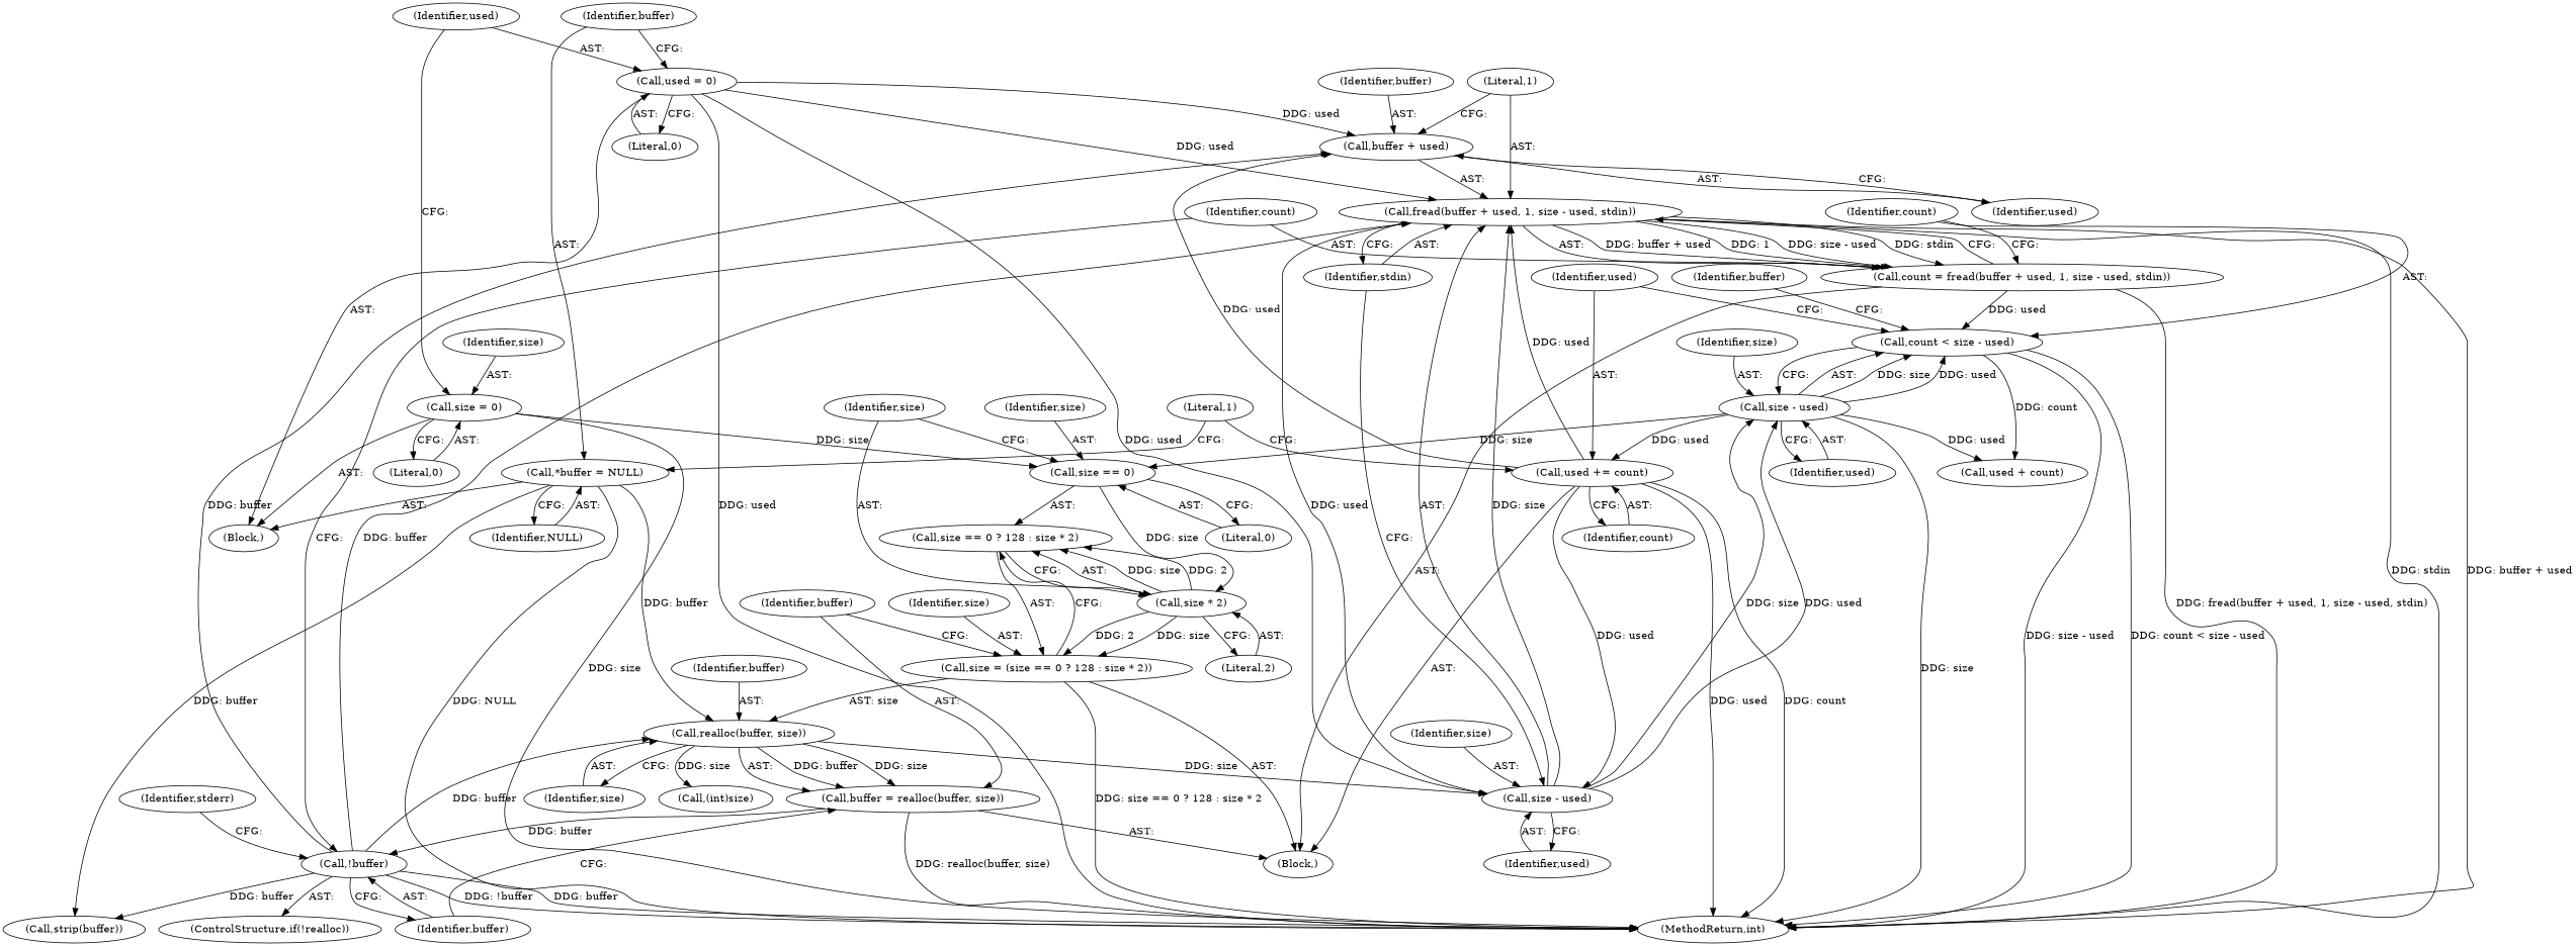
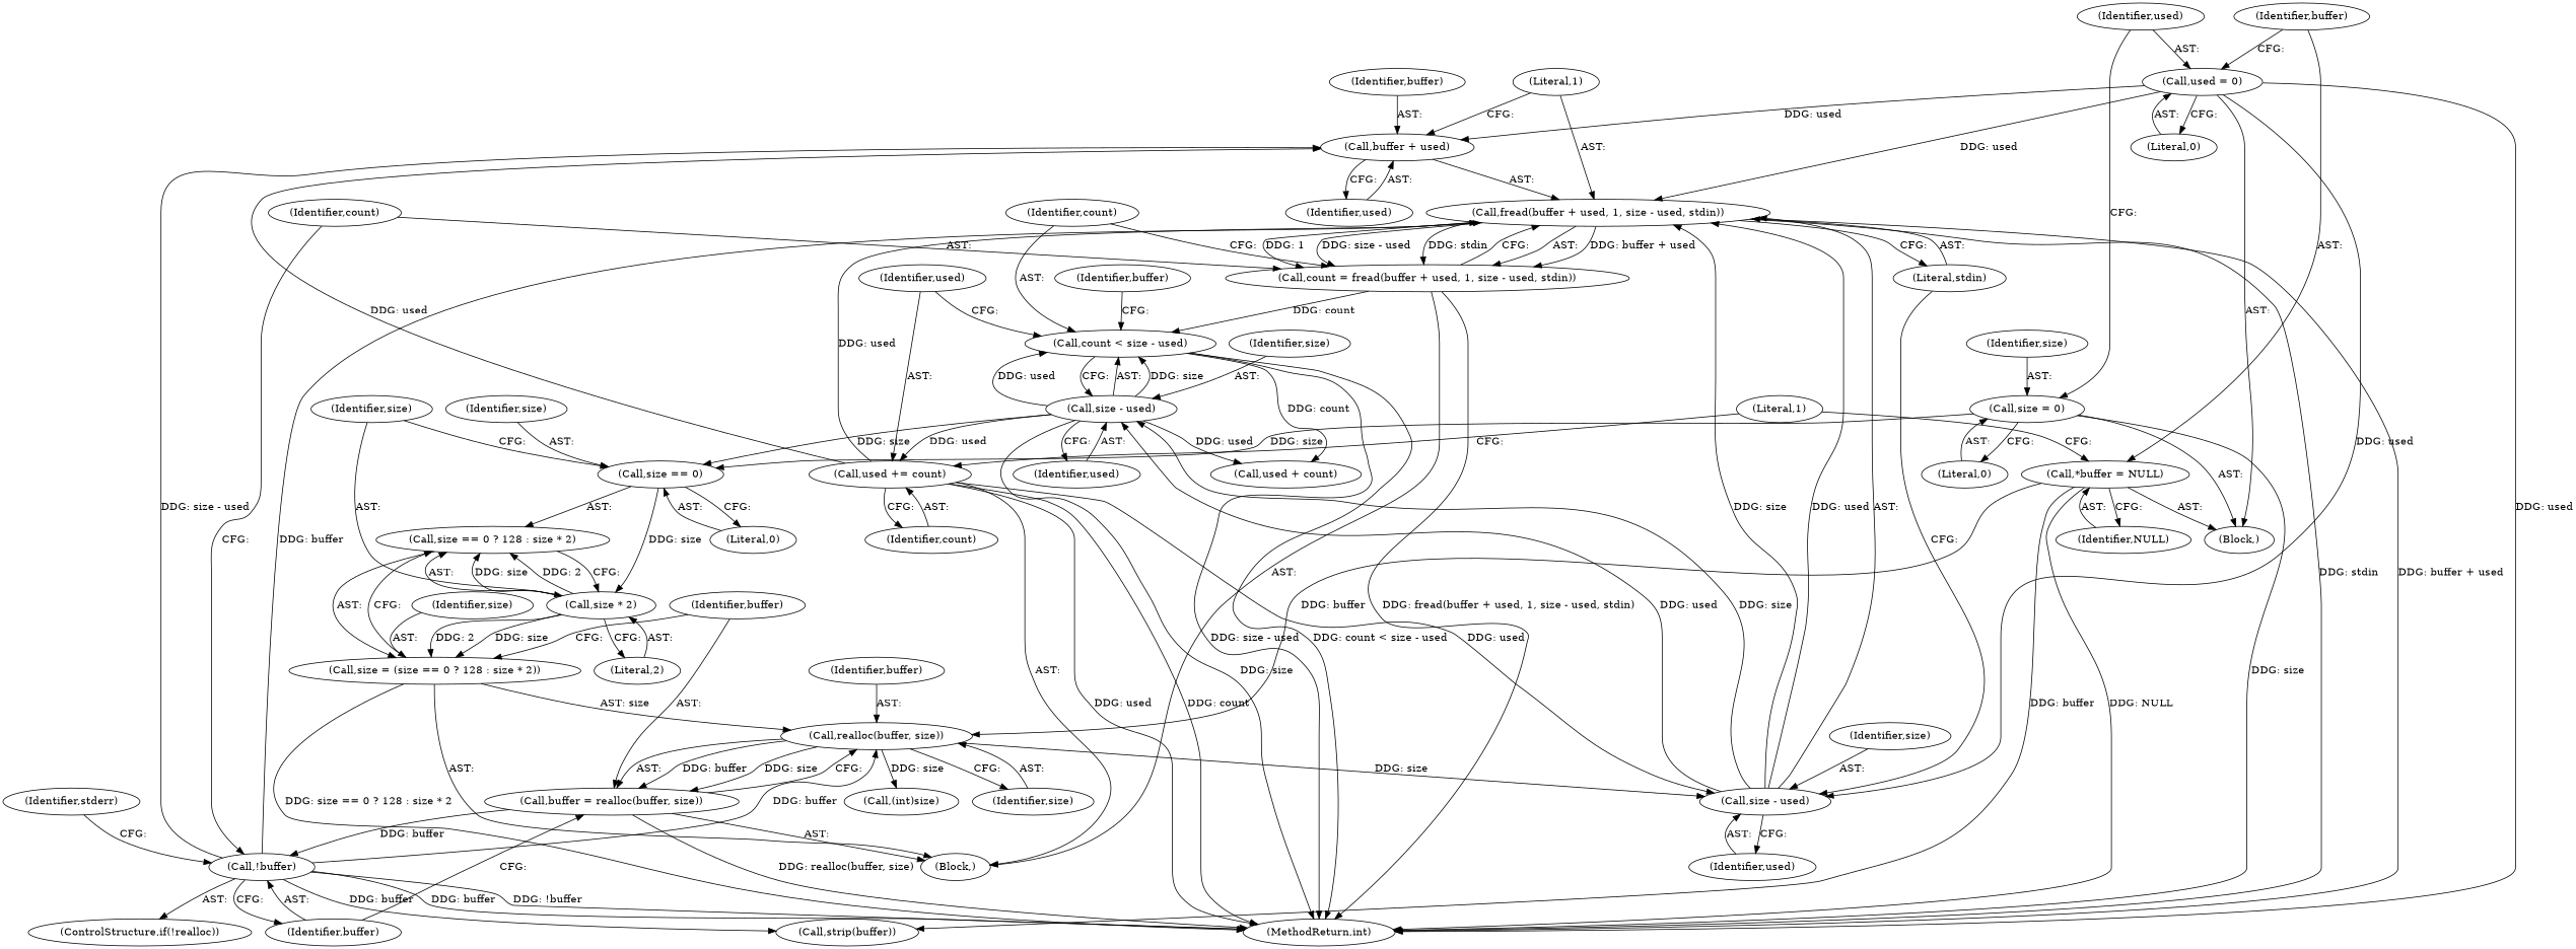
  digraph {
    n1 [label="(Call,buffer + used)"]
    n2 [label="(Call,fread(buffer + used, 1, size - used, stdin))"]
    n3 [label="(Identifier,used)"]
    n4 [label="(MethodReturn,int)"]
    n5 [label="(Call,count = fread(buffer + used, 1, size - used, stdin))"]
-   n6 [label="(Identifier,stdin)"]
+   n6 [label="(Literal,stdin)"]
    n7 [label="(Call,!buffer)"]
    n8 [label="(Call,realloc(buffer, size))"]
    n9 [label="(Identifier,buffer)"]
    n10 [label="(Call,strip(buffer))"]
    n11 [label="(ControlStructure,if(!realloc))"]
    n12 [label="(Call,buffer = realloc(buffer, size))"]
    n13 [label="(Call,size - used)"]
    n14 [label="(Call,(int)size)"]
    n15 [label="(Identifier,size)"]
    n16 [label="(Block,)"]
    n17 [label="(Call,size - used)"]
    n18 [label="(Identifier,used)"]
    n19 [label="(Call,*buffer = NULL)"]
    n20 [label="(Block,)"]
    n21 [label="(Identifier,NULL)"]
    n22 [label="(Call,size = (size == 0 ? 128 : size * 2))"]
    n23 [label="(Call,size == 0 ? 128 : size * 2)"]
    n24 [label="(Call,size * 2)"]
    n25 [label="(Literal,2)"]
    n26 [label="(Call,size == 0)"]
    n27 [label="(Literal,0)"]
    n28 [label="(Call,size = 0)"]
    n29 [label="(Literal,0)"]
    n30 [label="(Call,used += count)"]
    n31 [label="(Call,count < size - used)"]
    n32 [label="(Call,used + count)"]
    n33 [label="(Identifier,used)"]
    n34 [label="(Identifier,count)"]
    n35 [label="(Call,used = 0)"]
    n36 [label="(Literal,0)"]
    n37 [label="(Identifier,size)"]
    n38 [label="(Identifier,size)"]
    n39 [label="(Identifier,size)"]
    n40 [label="(Literal,1)"]
    n41 [label="(Identifier,count)"]
    n42 [label="(Identifier,size)"]
    n43 [label="(Identifier,stderr)"]
    n44 [label="(Identifier,buffer)"]
    n45 [label="(Identifier,used)"]
    n46 [label="(Identifier,buffer)"]
    n47 [label="(Identifier,size)"]
    n48 [label="(Identifier,count)"]
    n49 [label="(Literal,1)"]
    n50 [label="(Identifier,used)"]
    n51 [label="(Identifier,buffer)"]
    n52 [label="(Identifier,buffer)"]
    n53 [label="(Identifier,size)"]
    n54 [label="(Identifier,buffer)"]
    n1 -> n2 [label="AST: "]
    n1 -> n3 [label="CFG: "]
    n2 -> n4 [label="DDG: stdin"]
    n2 -> n4 [label="DDG: buffer + used"]
    n2 -> n5 [label="AST: "]
    n2 -> n5 [label="DDG: buffer + used"]
    n2 -> n5 [label="DDG: 1"]
    n2 -> n5 [label="DDG: size - used"]
    n2 -> n5 [label="DDG: stdin"]
    n2 -> n6 [label="CFG: "]
    n3 -> n1 [label="AST: "]
    n5 -> n2 [label="CFG: "]
    n5 -> n4 [label="DDG: fread(buffer + used, 1, size - used, stdin)"]
    n5 -> n16 [label="AST: "]
-   n5 -> n31 [label="DDG: used"]
+   n5 -> n31 [label="DDG: count"]
    n6 -> n2 [label="AST: "]
    n6 -> n13 [label="CFG: "]
-   n7 -> n1 [label="DDG: buffer"]
+   n7 -> n1 [label="DDG: size - used"]
    n7 -> n2 [label="DDG: buffer"]
    n7 -> n4 [label="DDG: buffer"]
    n7 -> n4 [label="DDG: !buffer"]
    n7 -> n8 [label="DDG: buffer"]
    n7 -> n9 [label="CFG: "]
    n7 -> n10 [label="DDG: buffer"]
    n7 -> n11 [label="AST: "]
    n8 -> n12 [label="AST: "]
    n8 -> n12 [label="DDG: buffer"]
    n8 -> n12 [label="DDG: size"]
    n8 -> n13 [label="DDG: size"]
    n8 -> n14 [label="DDG: size"]
    n8 -> n15 [label="CFG: "]
    n9 -> n7 [label="AST: "]
    n9 -> n12 [label="CFG: "]
    n12 -> n4 [label="DDG: realloc(buffer, size)"]
    n12 -> n7 [label="DDG: buffer"]
+   n12 -> n8 [label="CFG: "]
    n12 -> n16 [label="AST: "]
    n13 -> n2 [label="AST: "]
    n13 -> n2 [label="DDG: size"]
    n13 -> n2 [label="DDG: used"]
    n13 -> n17 [label="DDG: size"]
    n13 -> n17 [label="DDG: used"]
    n13 -> n18 [label="CFG: "]
    n15 -> n8 [label="AST: "]
    n17 -> n4 [label="DDG: size"]
    n17 -> n26 [label="DDG: size"]
    n17 -> n30 [label="DDG: used"]
    n17 -> n31 [label="AST: "]
    n17 -> n31 [label="DDG: size"]
    n17 -> n31 [label="DDG: used"]
    n17 -> n32 [label="DDG: used"]
    n17 -> n33 [label="CFG: "]
    n18 -> n13 [label="AST: "]
    n19 -> n4 [label="DDG: NULL"]
    n19 -> n8 [label="DDG: buffer"]
    n19 -> n10 [label="DDG: buffer"]
    n19 -> n20 [label="AST: "]
    n19 -> n21 [label="CFG: "]
    n21 -> n19 [label="AST: "]
    n22 -> n4 [label="DDG: size == 0 ? 128 : size * 2"]
    n22 -> n8 [label="AST: size"]
    n22 -> n16 [label="AST: "]
    n22 -> n23 [label="CFG: "]
    n23 -> n22 [label="AST: "]
    n23 -> n24 [label="CFG: "]
    n24 -> n22 [label="DDG: size"]
    n24 -> n22 [label="DDG: 2"]
    n24 -> n23 [label="AST: "]
    n24 -> n23 [label="DDG: size"]
    n24 -> n23 [label="DDG: 2"]
    n24 -> n25 [label="CFG: "]
    n25 -> n24 [label="AST: "]
    n26 -> n23 [label="AST: "]
    n26 -> n24 [label="DDG: size"]
    n26 -> n27 [label="CFG: "]
    n27 -> n26 [label="AST: "]
    n28 -> n4 [label="DDG: size"]
    n28 -> n20 [label="AST: "]
    n28 -> n26 [label="DDG: size"]
    n28 -> n29 [label="CFG: "]
    n29 -> n28 [label="AST: "]
    n30 -> n1 [label="DDG: used"]
    n30 -> n2 [label="DDG: used"]
    n30 -> n4 [label="DDG: used"]
    n30 -> n4 [label="DDG: count"]
    n30 -> n13 [label="DDG: used"]
    n30 -> n16 [label="AST: "]
    n30 -> n34 [label="CFG: "]
    n31 -> n4 [label="DDG: size - used"]
    n31 -> n4 [label="DDG: count < size - used"]
    n31 -> n17 [label="CFG: "]
    n31 -> n32 [label="DDG: count"]
    n33 -> n17 [label="AST: "]
    n34 -> n30 [label="AST: "]
    n35 -> n1 [label="DDG: used"]
    n35 -> n2 [label="DDG: used"]
    n35 -> n4 [label="DDG: used"]
    n35 -> n13 [label="DDG: used"]
    n35 -> n20 [label="AST: "]
    n35 -> n36 [label="CFG: "]
    n36 -> n35 [label="AST: "]
    n37 -> n17 [label="AST: "]
    n38 -> n13 [label="AST: "]
    n39 -> n22 [label="AST: "]
    n40 -> n19 [label="CFG: "]
    n40 -> n30 [label="CFG: "]
    n41 -> n5 [label="CFG: "]
    n41 -> n31 [label="AST: "]
    n42 -> n28 [label="AST: "]
    n43 -> n7 [label="CFG: "]
    n44 -> n1 [label="AST: "]
    n45 -> n28 [label="CFG: "]
    n45 -> n35 [label="AST: "]
    n46 -> n19 [label="AST: "]
    n46 -> n35 [label="CFG: "]
    n47 -> n24 [label="AST: "]
    n47 -> n26 [label="CFG: "]
    n48 -> n5 [label="AST: "]
    n48 -> n7 [label="CFG: "]
    n49 -> n1 [label="CFG: "]
    n49 -> n2 [label="AST: "]
    n50 -> n30 [label="AST: "]
    n50 -> n31 [label="CFG: "]
    n51 -> n8 [label="AST: "]
    n52 -> n12 [label="AST: "]
    n52 -> n22 [label="CFG: "]
    n53 -> n26 [label="AST: "]
    n54 -> n31 [label="CFG: "]
  }
